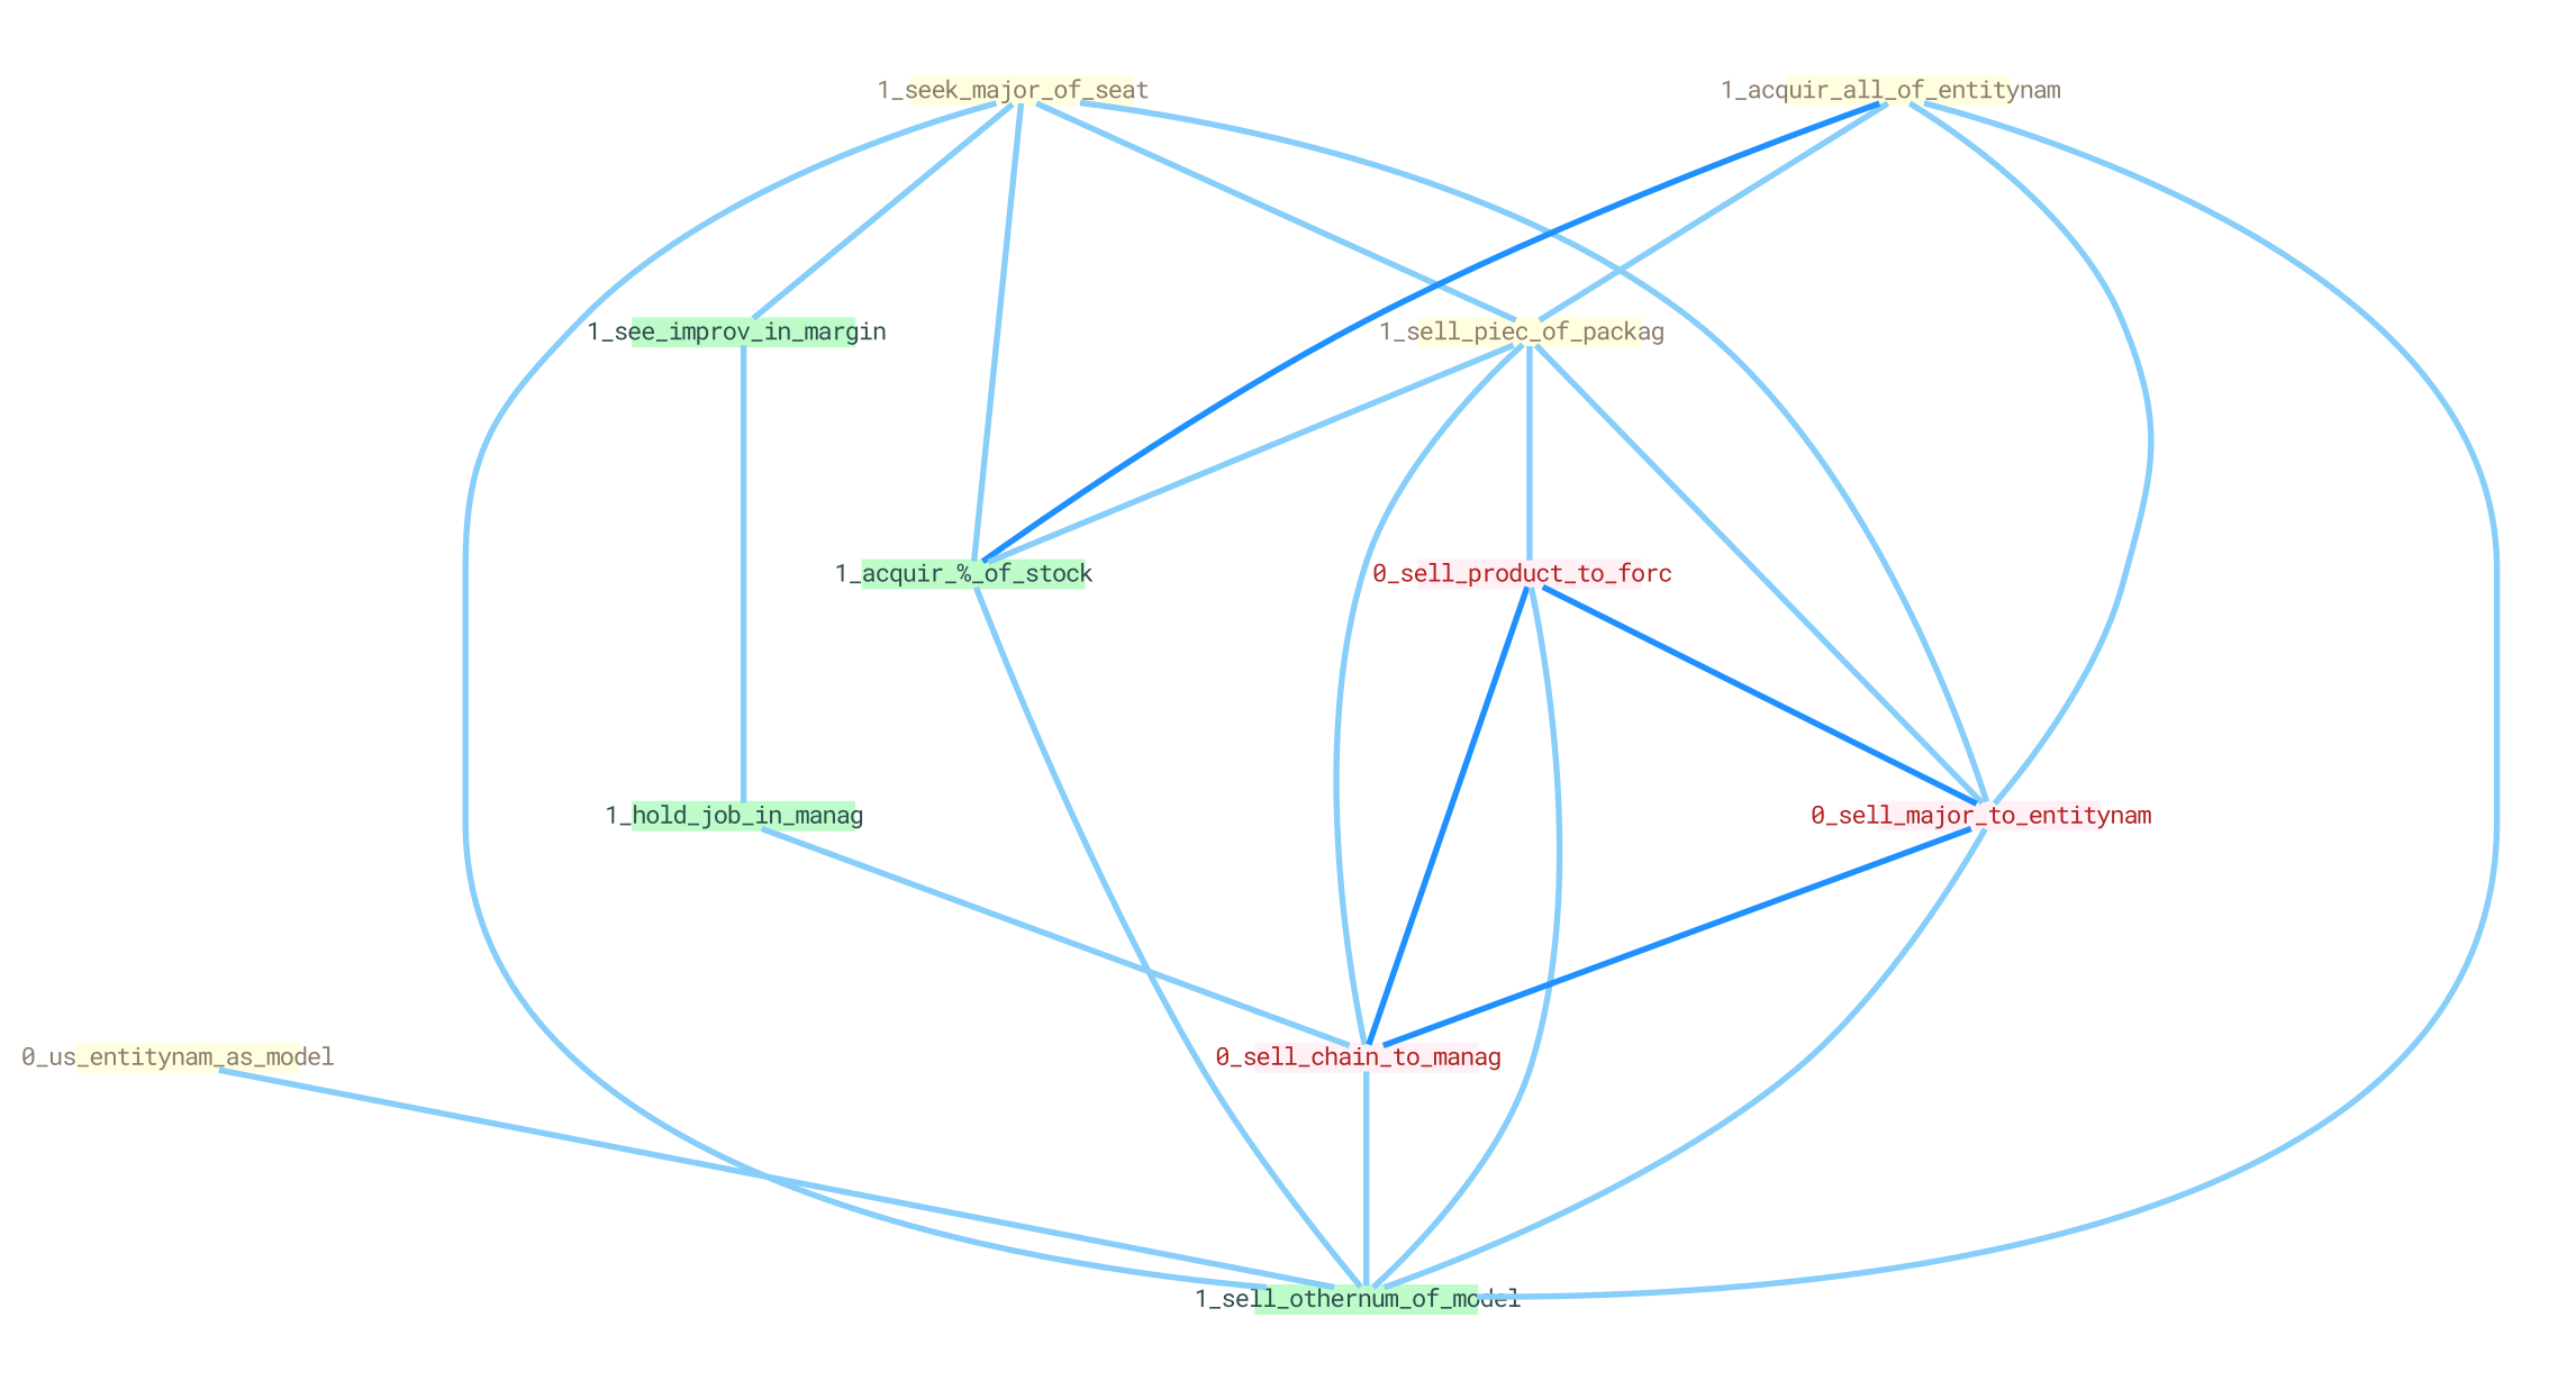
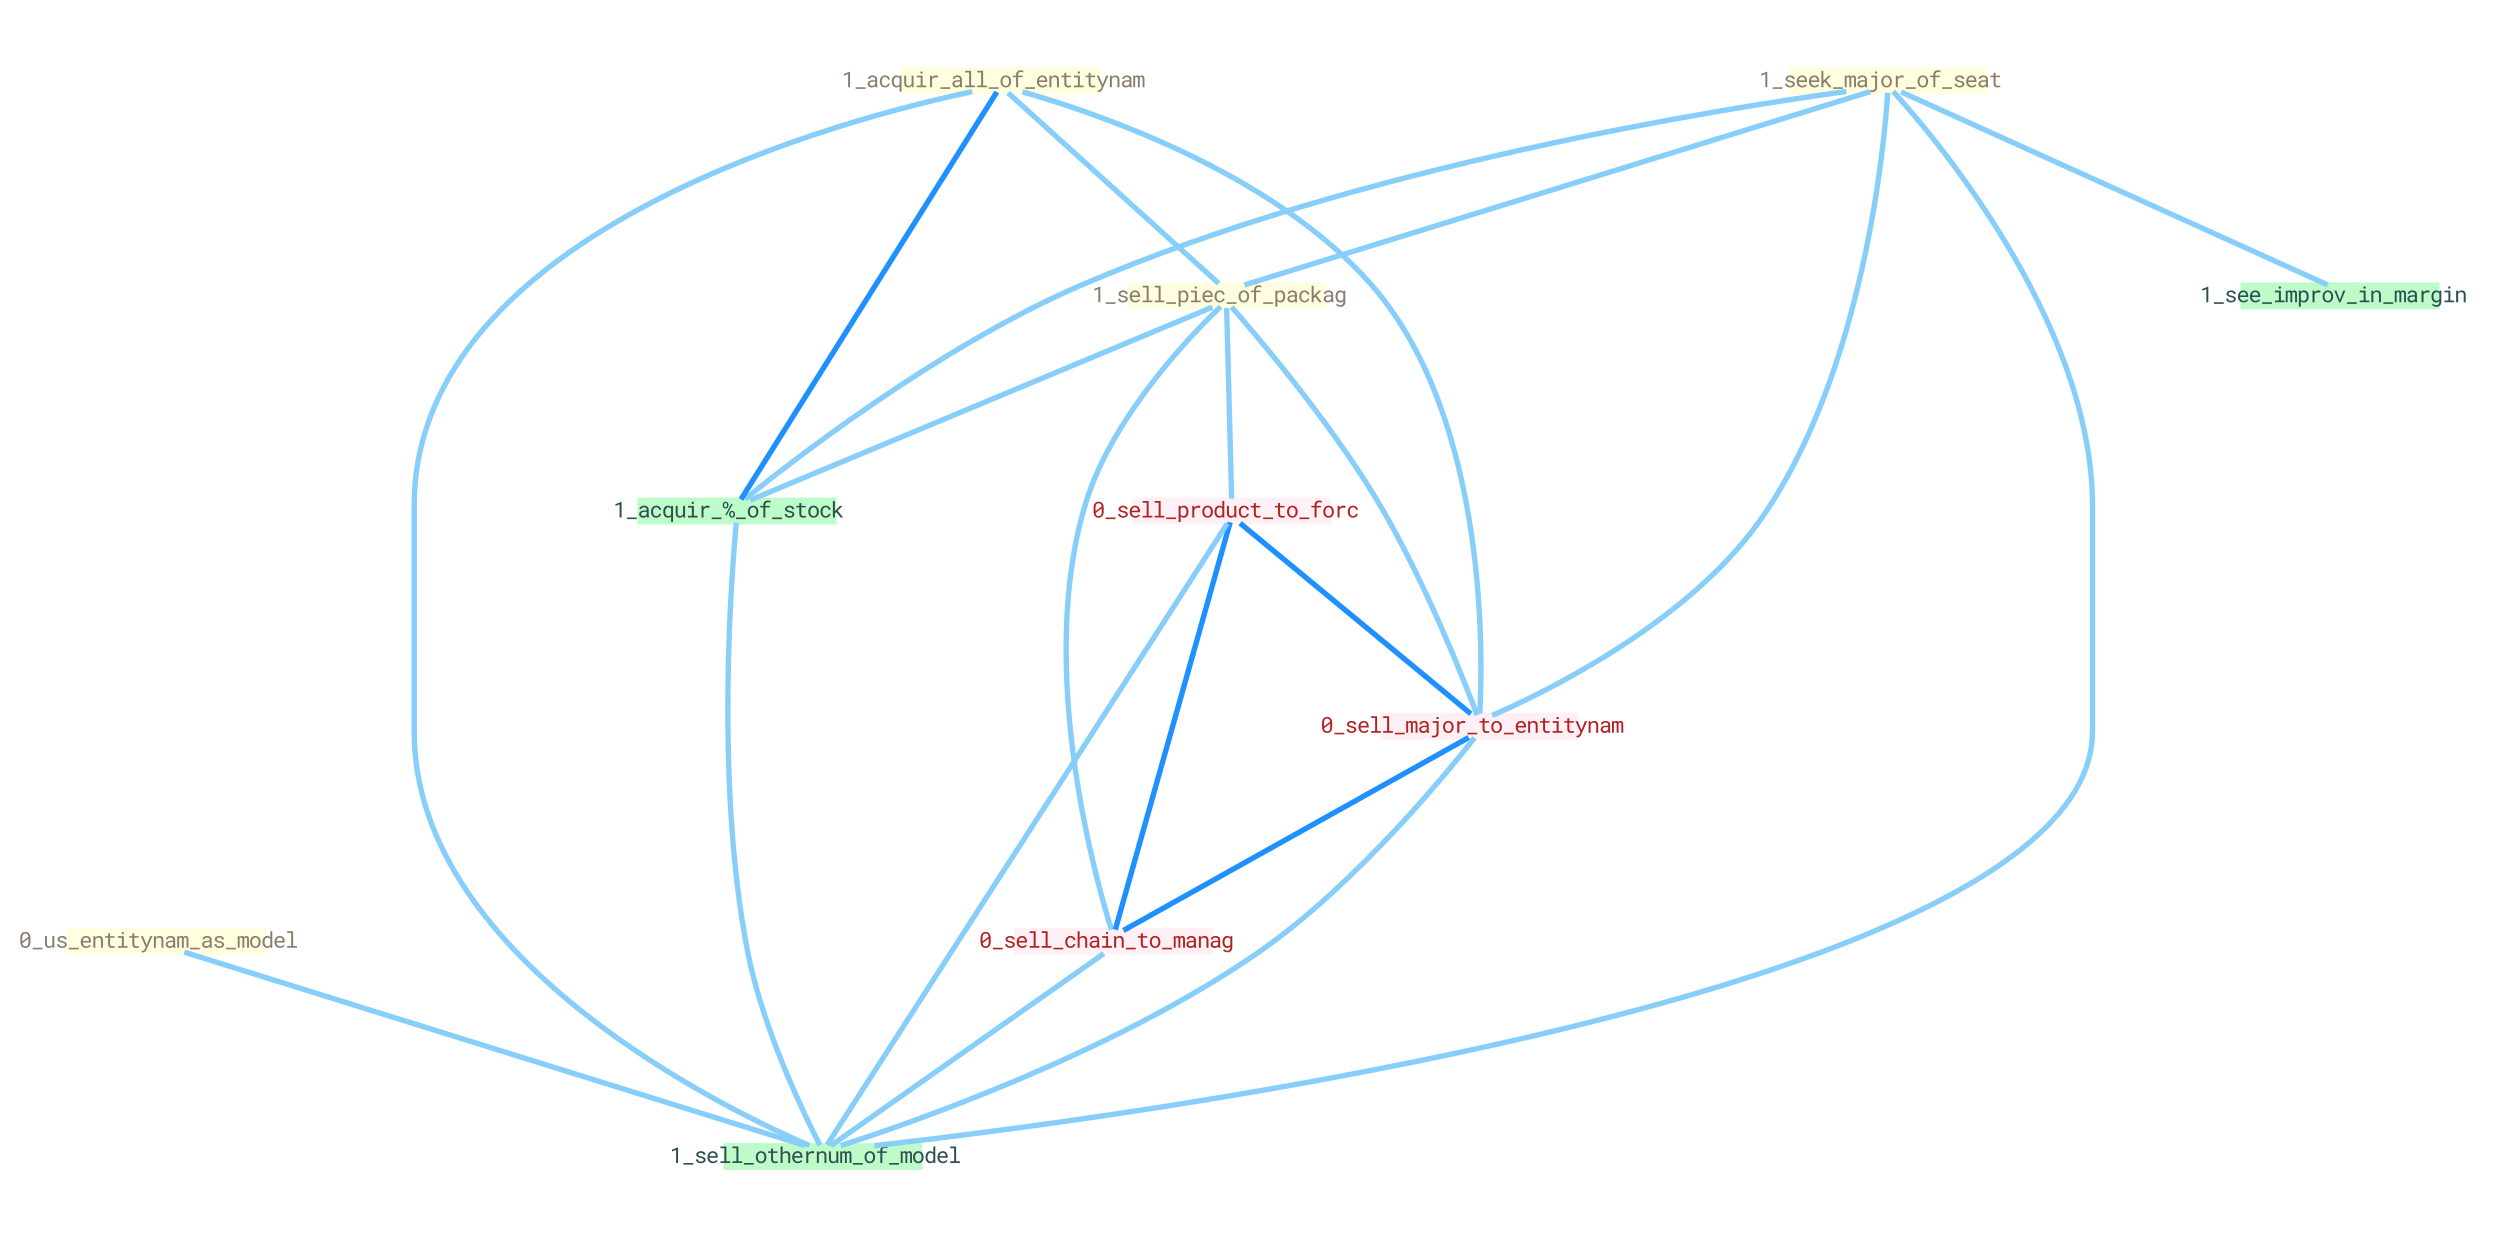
  graph {
    fontname="Roboto Mono"
    node [color="#ffffe0" fixedsize=true fontcolor="#8b7d6b" fontname="Roboto Mono" fontsize=4 shape=polygon style=filled]
    edge [color="#87cefa" fontname="Roboto Mono" w=1]
    "0_us_entitynam_as_model " [height=.06 width=.5]
    "1_seek_major_of_seat " [height=.06 width=.5]
    "1_acquir_all_of_entitynam " [height=.06 width=.5]
    "1_sell_piec_of_packag " [height=.06 width=.5]
    "0_sell_product_to_forc " [color="#fff0f5" fontcolor="#b22222" height=.06 width=.5]
    "0_sell_major_to_entitynam " [color="#fff0f5" fontcolor="#b22222" height=.06 width=.5]
    "0_sell_chain_to_manag " [color="#fff0f5" fontcolor="#b22222" height=.06 width=.5]
    "1_sell_othernum_of_model " [color="#BDFCC9" fontcolor="#2f4f4f" height=.06 width=.5]
    "1_acquir_%_of_stock " [color="#BDFCC9" fontcolor="#2f4f4f" height=.06 width=.5]
    "1_see_improv_in_margin " [color="#BDFCC9" fontcolor="#2f4f4f" height=.06 width=.5]
-   "1_hold_job_in_manag " [color="#BDFCC9" fontcolor="#2f4f4f" height=.06 width=.5]
    subgraph sub_1 {
      "0_us_entitynam_as_model "
      "1_seek_major_of_seat "
      "1_acquir_all_of_entitynam "
      "1_sell_piec_of_packag "
    }
    subgraph sub_2 {
      "0_sell_product_to_forc "
      "0_sell_major_to_entitynam "
      "0_sell_chain_to_manag "
    }
    "0_us_entitynam_as_model " -- "1_sell_othernum_of_model "
    "1_seek_major_of_seat " -- "1_sell_piec_of_packag "
    "1_seek_major_of_seat " -- "0_sell_major_to_entitynam "
    "1_seek_major_of_seat " -- "1_sell_othernum_of_model "
    "1_seek_major_of_seat " -- "1_acquir_%_of_stock "
    "1_seek_major_of_seat " -- "1_see_improv_in_margin "
    "1_acquir_all_of_entitynam " -- "1_sell_piec_of_packag "
    "1_acquir_all_of_entitynam " -- "0_sell_major_to_entitynam "
    "1_acquir_all_of_entitynam " -- "1_sell_othernum_of_model "
    "1_acquir_all_of_entitynam " -- "1_acquir_%_of_stock " [color="#1e90ff" w=2]
    "1_sell_piec_of_packag " -- "0_sell_product_to_forc "
    "1_sell_piec_of_packag " -- "0_sell_major_to_entitynam "
    "1_sell_piec_of_packag " -- "0_sell_chain_to_manag "
    "1_sell_piec_of_packag " -- "1_acquir_%_of_stock "
    "0_sell_product_to_forc " -- "0_sell_major_to_entitynam " [color="#1e90ff" w=2]
    "0_sell_product_to_forc " -- "0_sell_chain_to_manag " [color="#1e90ff" w=2]
    "0_sell_product_to_forc " -- "1_sell_othernum_of_model "
    "0_sell_major_to_entitynam " -- "0_sell_chain_to_manag " [color="#1e90ff" w=2]
    "0_sell_major_to_entitynam " -- "1_sell_othernum_of_model "
    "0_sell_chain_to_manag " -- "1_sell_othernum_of_model "
    "1_acquir_%_of_stock " -- "1_sell_othernum_of_model "
-   "1_see_improv_in_margin " -- "1_hold_job_in_manag "
-   "1_hold_job_in_manag " -- "0_sell_chain_to_manag "
  }
